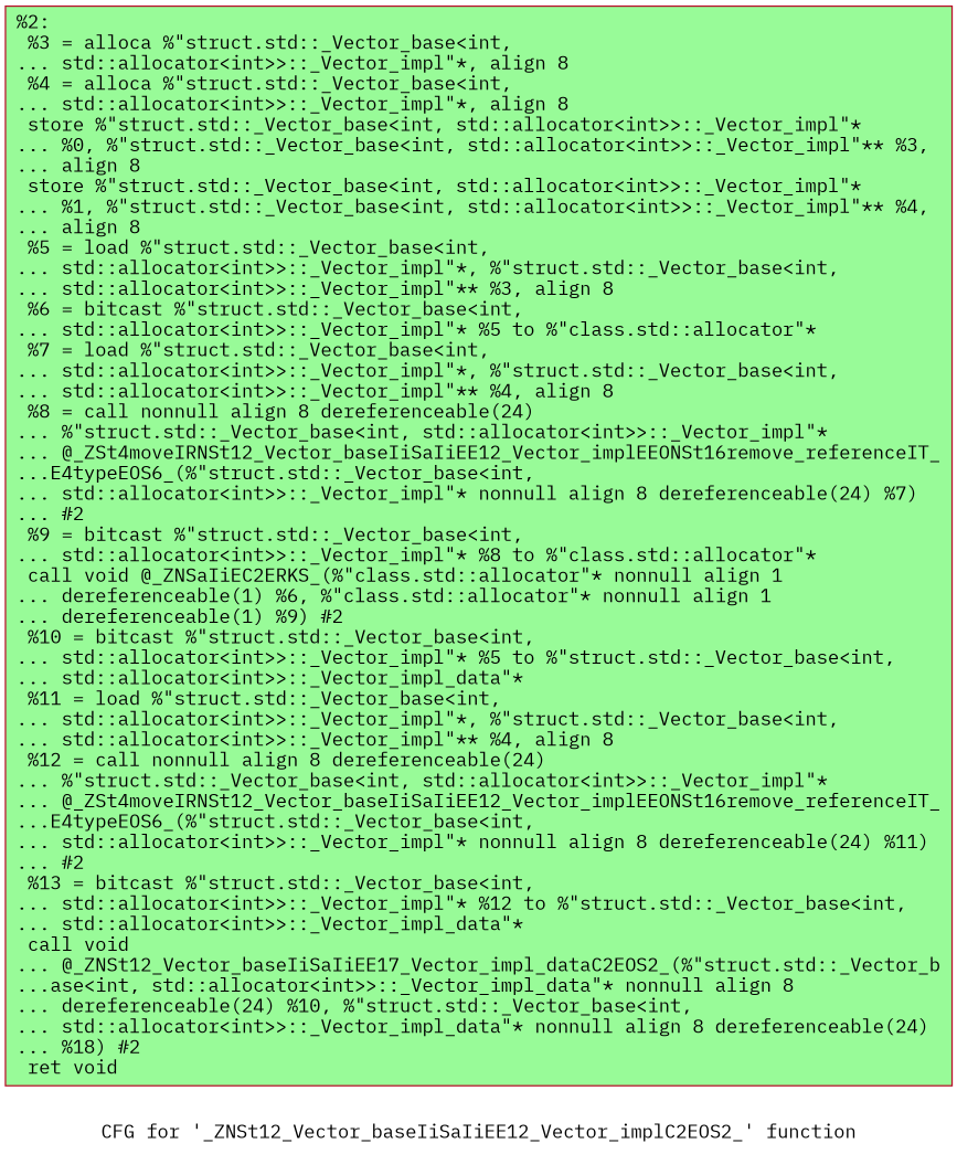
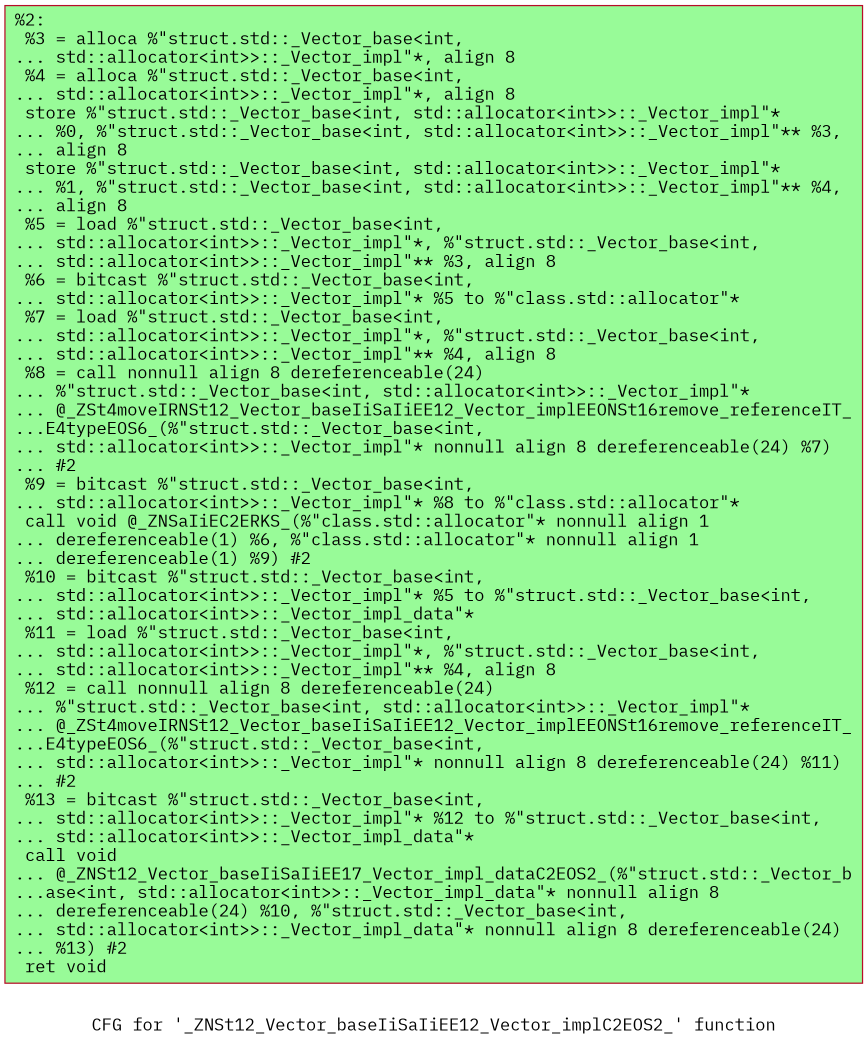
  digraph {
    label="CFG for '_ZNSt12_Vector_baseIiSaIiEE12_Vector_implC2EOS2_' function"
    fontname="IBM Plex Mono"
-   n1 [color="#b70d28ff" fillcolor=palegreen label="{%2:\l  %3 = alloca %\"struct.std::_Vector_base\<int,\l... std::allocator\<int\>\>::_Vector_impl\"*, align 8\l  %4 = alloca %\"struct.std::_Vector_base\<int,\l... std::allocator\<int\>\>::_Vector_impl\"*, align 8\l  store %\"struct.std::_Vector_base\<int, std::allocator\<int\>\>::_Vector_impl\"*\l... %0, %\"struct.std::_Vector_base\<int, std::allocator\<int\>\>::_Vector_impl\"** %3,\l... align 8\l  store %\"struct.std::_Vector_base\<int, std::allocator\<int\>\>::_Vector_impl\"*\l... %1, %\"struct.std::_Vector_base\<int, std::allocator\<int\>\>::_Vector_impl\"** %4,\l... align 8\l  %5 = load %\"struct.std::_Vector_base\<int,\l... std::allocator\<int\>\>::_Vector_impl\"*, %\"struct.std::_Vector_base\<int,\l... std::allocator\<int\>\>::_Vector_impl\"** %3, align 8\l  %6 = bitcast %\"struct.std::_Vector_base\<int,\l... std::allocator\<int\>\>::_Vector_impl\"* %5 to %\"class.std::allocator\"*\l  %7 = load %\"struct.std::_Vector_base\<int,\l... std::allocator\<int\>\>::_Vector_impl\"*, %\"struct.std::_Vector_base\<int,\l... std::allocator\<int\>\>::_Vector_impl\"** %4, align 8\l  %8 = call nonnull align 8 dereferenceable(24)\l... %\"struct.std::_Vector_base\<int, std::allocator\<int\>\>::_Vector_impl\"*\l... @_ZSt4moveIRNSt12_Vector_baseIiSaIiEE12_Vector_implEEONSt16remove_referenceIT_\l...E4typeEOS6_(%\"struct.std::_Vector_base\<int,\l... std::allocator\<int\>\>::_Vector_impl\"* nonnull align 8 dereferenceable(24) %7)\l... #2\l  %9 = bitcast %\"struct.std::_Vector_base\<int,\l... std::allocator\<int\>\>::_Vector_impl\"* %8 to %\"class.std::allocator\"*\l  call void @_ZNSaIiEC2ERKS_(%\"class.std::allocator\"* nonnull align 1\l... dereferenceable(1) %6, %\"class.std::allocator\"* nonnull align 1\l... dereferenceable(1) %9) #2\l  %10 = bitcast %\"struct.std::_Vector_base\<int,\l... std::allocator\<int\>\>::_Vector_impl\"* %5 to %\"struct.std::_Vector_base\<int,\l... std::allocator\<int\>\>::_Vector_impl_data\"*\l  %11 = load %\"struct.std::_Vector_base\<int,\l... std::allocator\<int\>\>::_Vector_impl\"*, %\"struct.std::_Vector_base\<int,\l... std::allocator\<int\>\>::_Vector_impl\"** %4, align 8\l  %12 = call nonnull align 8 dereferenceable(24)\l... %\"struct.std::_Vector_base\<int, std::allocator\<int\>\>::_Vector_impl\"*\l... @_ZSt4moveIRNSt12_Vector_baseIiSaIiEE12_Vector_implEEONSt16remove_referenceIT_\l...E4typeEOS6_(%\"struct.std::_Vector_base\<int,\l... std::allocator\<int\>\>::_Vector_impl\"* nonnull align 8 dereferenceable(24) %11)\l... #2\l  %13 = bitcast %\"struct.std::_Vector_base\<int,\l... std::allocator\<int\>\>::_Vector_impl\"* %12 to %\"struct.std::_Vector_base\<int,\l... std::allocator\<int\>\>::_Vector_impl_data\"*\l  call void\l... @_ZNSt12_Vector_baseIiSaIiEE17_Vector_impl_dataC2EOS2_(%\"struct.std::_Vector_b\l...ase\<int, std::allocator\<int\>\>::_Vector_impl_data\"* nonnull align 8\l... dereferenceable(24) %10, %\"struct.std::_Vector_base\<int,\l... std::allocator\<int\>\>::_Vector_impl_data\"* nonnull align 8 dereferenceable(24)\l... %18) #2\l  ret void\l}" shape=record style=filled fontname="IBM Plex Mono"]
+   n1 [color="#b70d28ff" fillcolor=palegreen label="{%2:\l  %3 = alloca %\"struct.std::_Vector_base\<int,\l... std::allocator\<int\>\>::_Vector_impl\"*, align 8\l  %4 = alloca %\"struct.std::_Vector_base\<int,\l... std::allocator\<int\>\>::_Vector_impl\"*, align 8\l  store %\"struct.std::_Vector_base\<int, std::allocator\<int\>\>::_Vector_impl\"*\l... %0, %\"struct.std::_Vector_base\<int, std::allocator\<int\>\>::_Vector_impl\"** %3,\l... align 8\l  store %\"struct.std::_Vector_base\<int, std::allocator\<int\>\>::_Vector_impl\"*\l... %1, %\"struct.std::_Vector_base\<int, std::allocator\<int\>\>::_Vector_impl\"** %4,\l... align 8\l  %5 = load %\"struct.std::_Vector_base\<int,\l... std::allocator\<int\>\>::_Vector_impl\"*, %\"struct.std::_Vector_base\<int,\l... std::allocator\<int\>\>::_Vector_impl\"** %3, align 8\l  %6 = bitcast %\"struct.std::_Vector_base\<int,\l... std::allocator\<int\>\>::_Vector_impl\"* %5 to %\"class.std::allocator\"*\l  %7 = load %\"struct.std::_Vector_base\<int,\l... std::allocator\<int\>\>::_Vector_impl\"*, %\"struct.std::_Vector_base\<int,\l... std::allocator\<int\>\>::_Vector_impl\"** %4, align 8\l  %8 = call nonnull align 8 dereferenceable(24)\l... %\"struct.std::_Vector_base\<int, std::allocator\<int\>\>::_Vector_impl\"*\l... @_ZSt4moveIRNSt12_Vector_baseIiSaIiEE12_Vector_implEEONSt16remove_referenceIT_\l...E4typeEOS6_(%\"struct.std::_Vector_base\<int,\l... std::allocator\<int\>\>::_Vector_impl\"* nonnull align 8 dereferenceable(24) %7)\l... #2\l  %9 = bitcast %\"struct.std::_Vector_base\<int,\l... std::allocator\<int\>\>::_Vector_impl\"* %8 to %\"class.std::allocator\"*\l  call void @_ZNSaIiEC2ERKS_(%\"class.std::allocator\"* nonnull align 1\l... dereferenceable(1) %6, %\"class.std::allocator\"* nonnull align 1\l... dereferenceable(1) %9) #2\l  %10 = bitcast %\"struct.std::_Vector_base\<int,\l... std::allocator\<int\>\>::_Vector_impl\"* %5 to %\"struct.std::_Vector_base\<int,\l... std::allocator\<int\>\>::_Vector_impl_data\"*\l  %11 = load %\"struct.std::_Vector_base\<int,\l... std::allocator\<int\>\>::_Vector_impl\"*, %\"struct.std::_Vector_base\<int,\l... std::allocator\<int\>\>::_Vector_impl\"** %4, align 8\l  %12 = call nonnull align 8 dereferenceable(24)\l... %\"struct.std::_Vector_base\<int, std::allocator\<int\>\>::_Vector_impl\"*\l... @_ZSt4moveIRNSt12_Vector_baseIiSaIiEE12_Vector_implEEONSt16remove_referenceIT_\l...E4typeEOS6_(%\"struct.std::_Vector_base\<int,\l... std::allocator\<int\>\>::_Vector_impl\"* nonnull align 8 dereferenceable(24) %11)\l... #2\l  %13 = bitcast %\"struct.std::_Vector_base\<int,\l... std::allocator\<int\>\>::_Vector_impl\"* %12 to %\"struct.std::_Vector_base\<int,\l... std::allocator\<int\>\>::_Vector_impl_data\"*\l  call void\l... @_ZNSt12_Vector_baseIiSaIiEE17_Vector_impl_dataC2EOS2_(%\"struct.std::_Vector_b\l...ase\<int, std::allocator\<int\>\>::_Vector_impl_data\"* nonnull align 8\l... dereferenceable(24) %10, %\"struct.std::_Vector_base\<int,\l... std::allocator\<int\>\>::_Vector_impl_data\"* nonnull align 8 dereferenceable(24)\l... %13) #2\l  ret void\l}" shape=record style=filled fontname="IBM Plex Mono"]
  }
